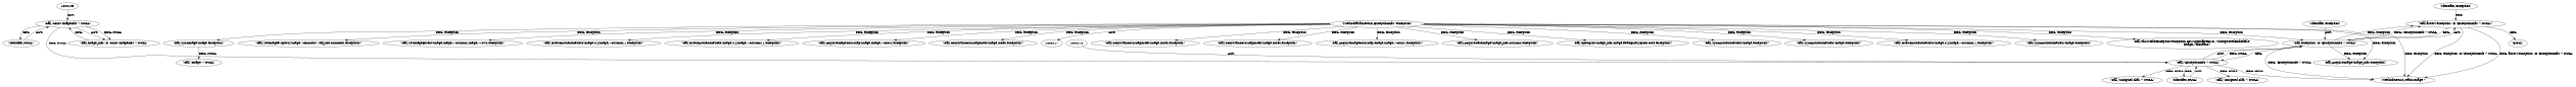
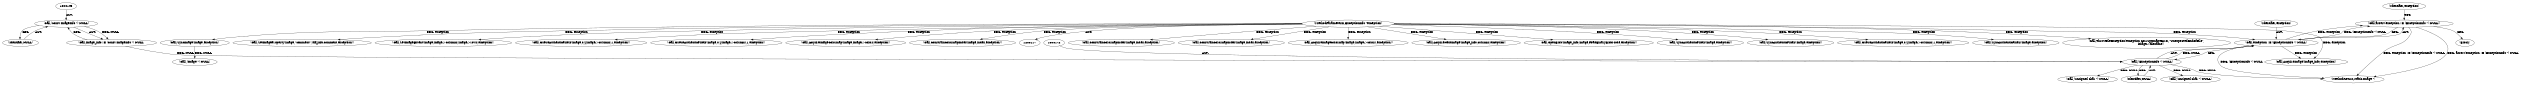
  digraph {
    n1 [label="(Call,assert(exception != (ExceptionInfo *) NULL))"]
    n2 [label="(Call,exception != (ExceptionInfo *) NULL)"]
    n3 [label="(MethodReturn,static Image *)"]
    n4 [label="(Block,)"]
    n5 [label="(Call,(ExceptionInfo *) NULL)"]
    n6 [label="(Call,AcquireImage(image_info,exception))"]
    n7 [label="(Call,(unsigned char *) NULL)"]
    n8 [label="(Identifier,NULL)"]
    n9 [label="(Call,(unsigned char *) NULL)"]
    n10 [label="(MethodParameterIn,ExceptionInfo *exception)"]
    n11 [label="(Call,ConstrainColormapIndex(image,index,exception))"]
    n12 [label="(Call,ConstrainColormapIndex(image,index,exception))"]
    n13 [label="(Call,AcquireImageColormap(image,image->colors,exception))"]
    n14 [label="(Call,SyncImage(image,exception))"]
    n15 [label="(Call,AcquireNextImage(image_info,columns,exception))"]
    n16 [label="(Call,OpenBlob(image_info,image,ReadBinaryBlobMode,exception))"]
    n17 [label="(Call,SyncAuthenticPixels(image,exception))"]
    n18 [label="(Call,SyncAuthenticPixels(image,exception))"]
    n19 [label="(Call,QueueAuthenticPixels(image,0,y,image->columns,1,exception))"]
    n20 [label="(Call,SyncAuthenticPixels(image,exception))"]
    n21 [label="(Call,ThrowFileException(exception,CorruptImageError,\"UnexpectedEndOfFile\",\n          image->filename))"]
    n22 [label="(Call,SetImageProperty(image,\"comment\",viff_info.comment,exception))"]
    n23 [label="(Call,SetImageExtent(image,image->columns,image->rows,exception))"]
    n24 [label="(Call,QueueAuthenticPixels(image,0,y,image->columns,1,exception))"]
    n25 [label="(Call,QueueAuthenticPixels(image,0,y,image->columns,1,exception))"]
    n26 [label="(Call,AcquireImageColormap(image,image->colors,exception))"]
    n27 [label="(Call,ConstrainColormapIndex(image,index,exception))"]
    n28 [label=1200117]
    n29 [label="(Call,(Image *) NULL)"]
    n30 [label="(Call,(const ImageInfo *) NULL)"]
    n31 [label="(Call,image_info != (const ImageInfo *) NULL)"]
    n32 [label="(Identifier,NULL)"]
    n33 [label="(Identifier,exception)"]
    n34 [label="(Identifier,exception)"]
    1000172
    1000145
    n1 -> n2 [label="CFG: "]
    n1 -> n3 [label="DDG: assert(exception != (ExceptionInfo *) NULL)"]
    n1 -> n3 [label="DDG: exception != (ExceptionInfo *) NULL"]
    n1 -> n4 [label="CFG: "]
    n2 -> n1 [label="AST: "]
    n2 -> n1 [label="DDG: exception"]
    n2 -> n1 [label="DDG: (ExceptionInfo *) NULL"]
    n2 -> n3 [label="DDG: (ExceptionInfo *) NULL"]
    n2 -> n5 [label="CFG: "]
    n2 -> n6 [label="DDG: exception"]
    n5 -> n2 [label="AST: "]
    n5 -> n2 [label="DDG: NULL"]
    n5 -> n3 [label="DDG: NULL"]
    n5 -> n7 [label="DDG: NULL"]
    n5 -> n8 [label="CFG: "]
    n5 -> n9 [label="DDG: NULL"]
    n8 -> n5 [label="AST: "]
    n10 -> n2 [label="DDG: exception"]
-   n10 -> n3 [label="DDG: exception"]
    n10 -> n6 [label="DDG: exception"]
    n10 -> n11 [label="DDG: exception"]
    n10 -> n12 [label="DDG: exception"]
    n10 -> n13 [label="DDG: exception"]
    n10 -> n14 [label="DDG: exception"]
    n10 -> n15 [label="DDG: exception"]
    n10 -> n16 [label="DDG: exception"]
    n10 -> n17 [label="DDG: exception"]
    n10 -> n18 [label="DDG: exception"]
    n10 -> n19 [label="DDG: exception"]
    n10 -> n20 [label="DDG: exception"]
    n10 -> n21 [label="DDG: exception"]
    n10 -> n22 [label="DDG: exception"]
    n10 -> n23 [label="DDG: exception"]
    n10 -> n24 [label="DDG: exception"]
    n10 -> n25 [label="DDG: exception"]
    n10 -> n26 [label="DDG: exception"]
    n10 -> n27 [label="DDG: exception"]
    n10 -> n28 [label="AST: "]
    n14 -> n29 [label="DDG: NULL"]
-   n30 -> n5 [label="DDG: NULL"]
+   n31 -> n5 [label="DDG: NULL"]
    n30 -> n31 [label="AST: "]
    n30 -> n31 [label="DDG: NULL"]
    n30 -> n32 [label="CFG: "]
    n31 -> n30 [label="CFG: "]
    n32 -> n30 [label="AST: "]
    n33 -> n1 [label="CFG: "]
    n34 -> n2 [label="AST: "]
    1000172 -> n5 [label="AST: "]
    1000145 -> n30 [label="AST: "]
  }
